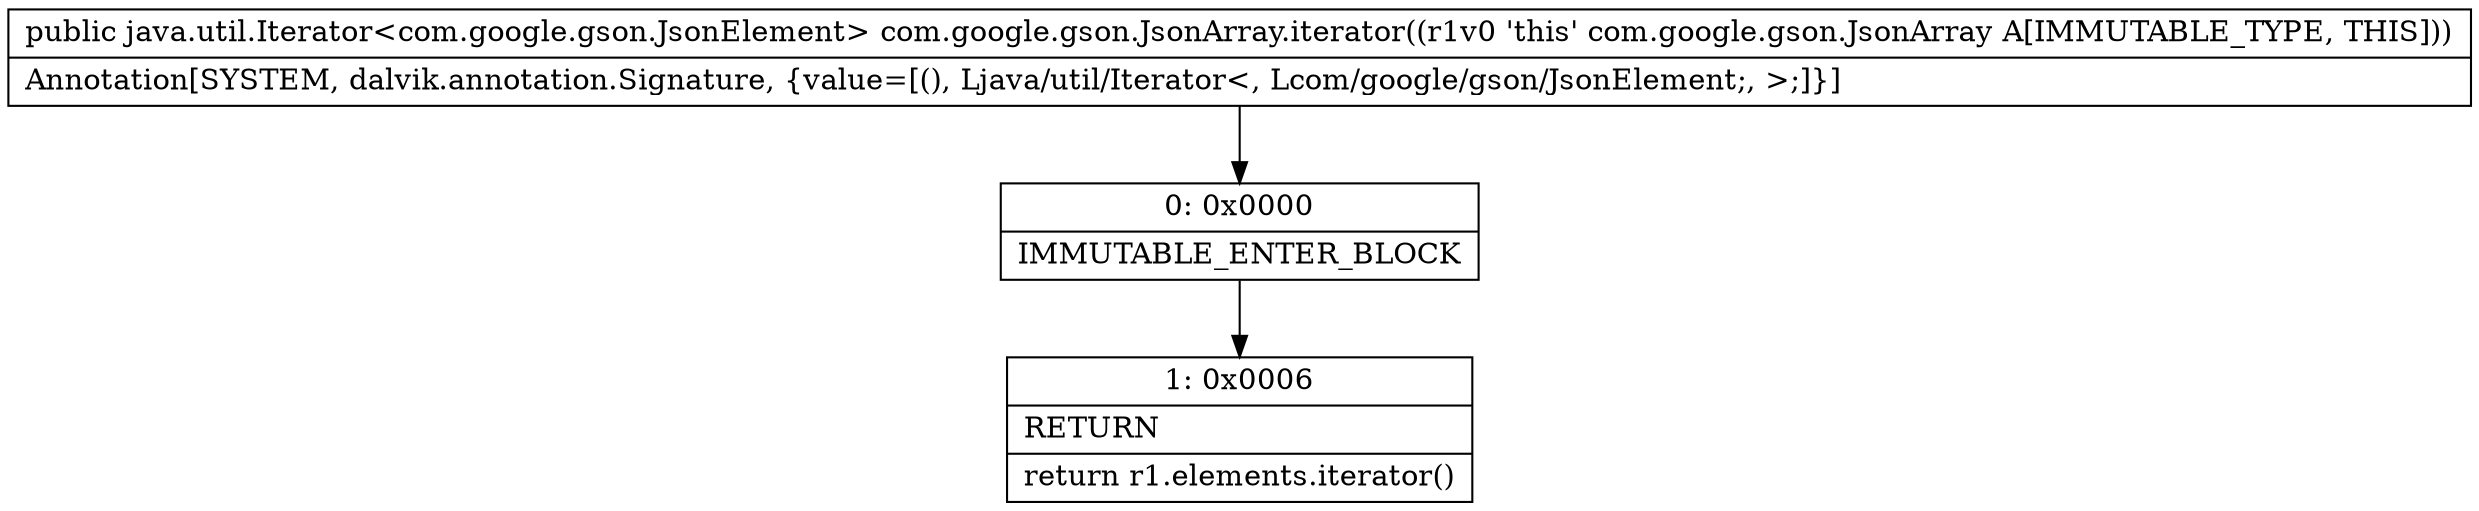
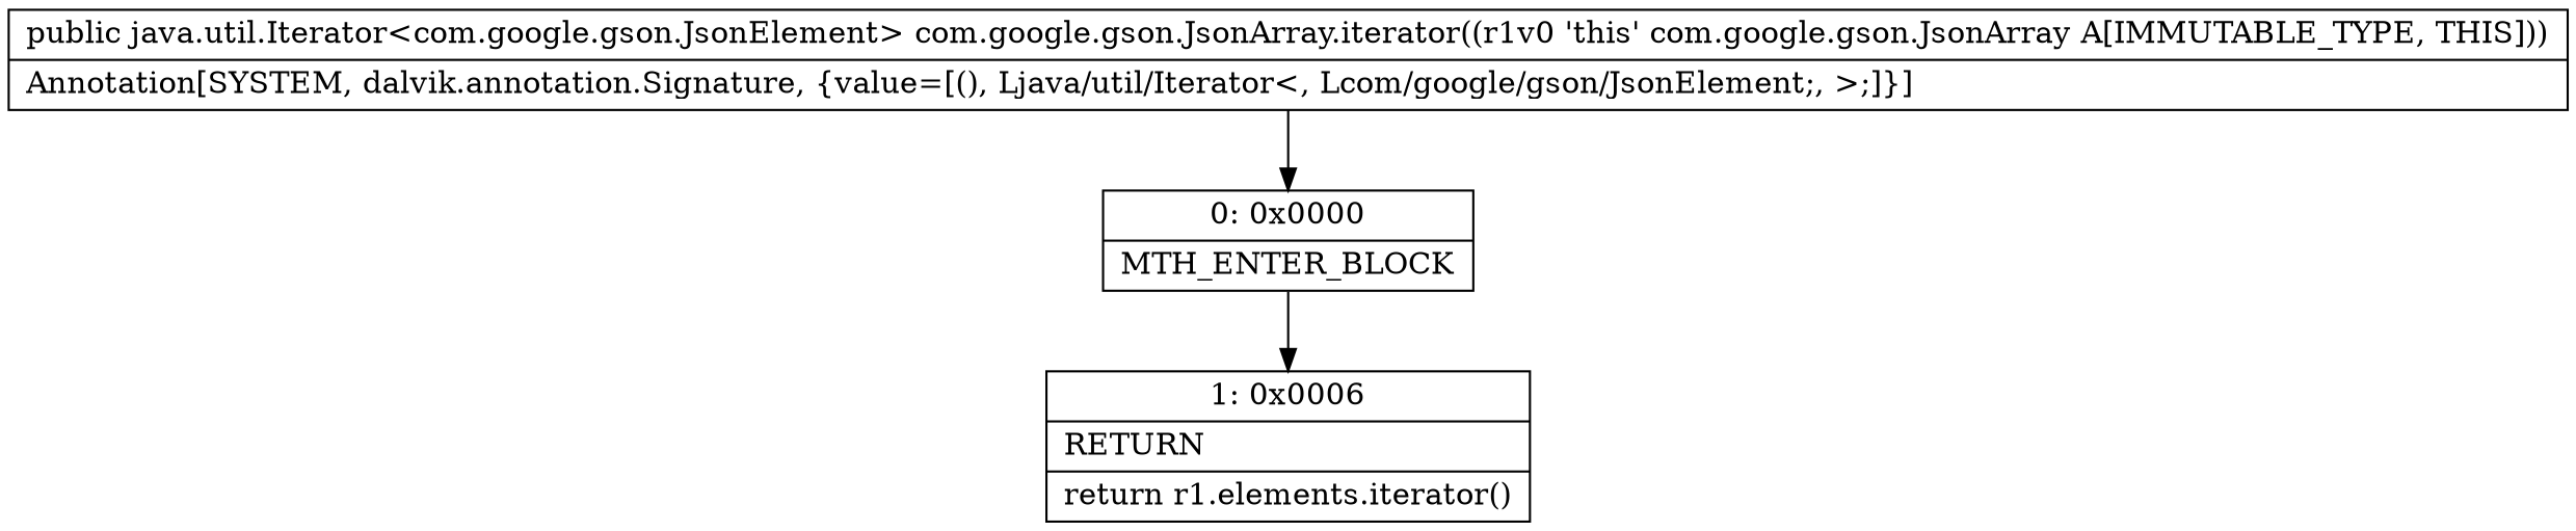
  digraph {
    node [shape=record]
-   n1 [label="{0\:\ 0x0000|IMMUTABLE_ENTER_BLOCK\l}"]
+   n1 [label="{0\:\ 0x0000|MTH_ENTER_BLOCK\l}"]
    n2 [label="{1\:\ 0x0006|RETURN\l|return r1.elements.iterator()\l}"]
    n3 [label="{public java.util.Iterator\<com.google.gson.JsonElement\> com.google.gson.JsonArray.iterator((r1v0 'this' com.google.gson.JsonArray A[IMMUTABLE_TYPE, THIS]))  | Annotation[SYSTEM, dalvik.annotation.Signature, \{value=[(), Ljava\/util\/Iterator\<, Lcom\/google\/gson\/JsonElement;, \>;]\}]\l}"]
    n1 -> n2
    n3 -> n1
  }
